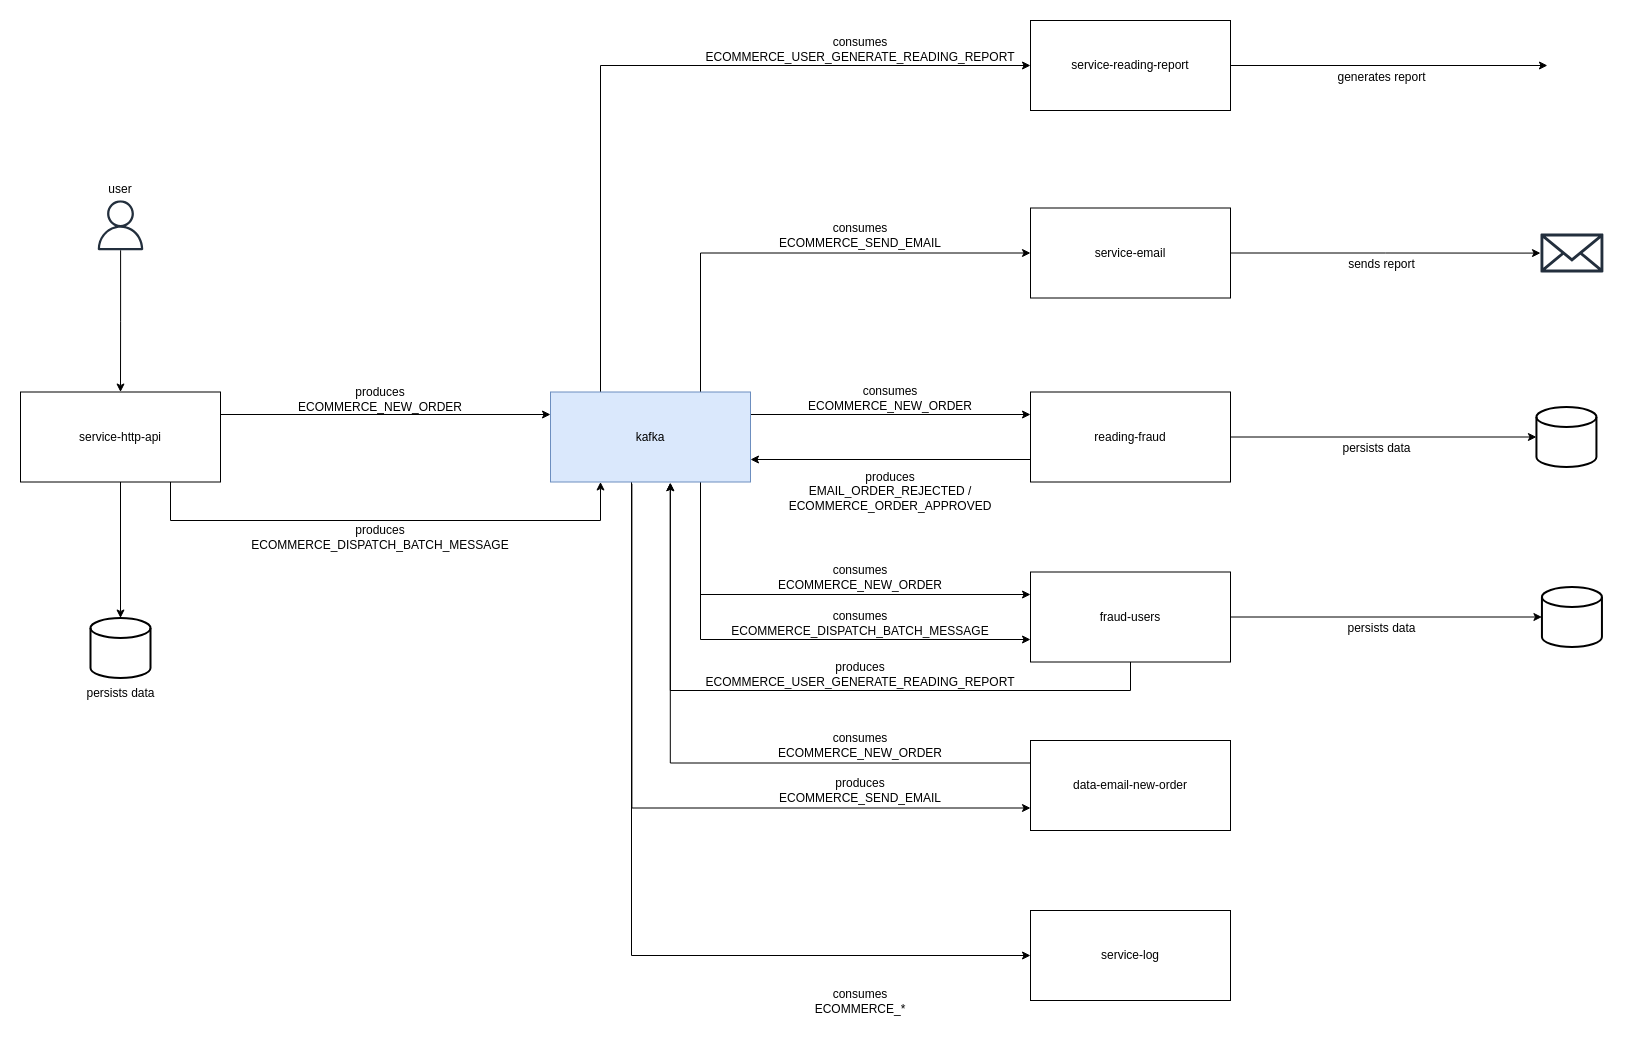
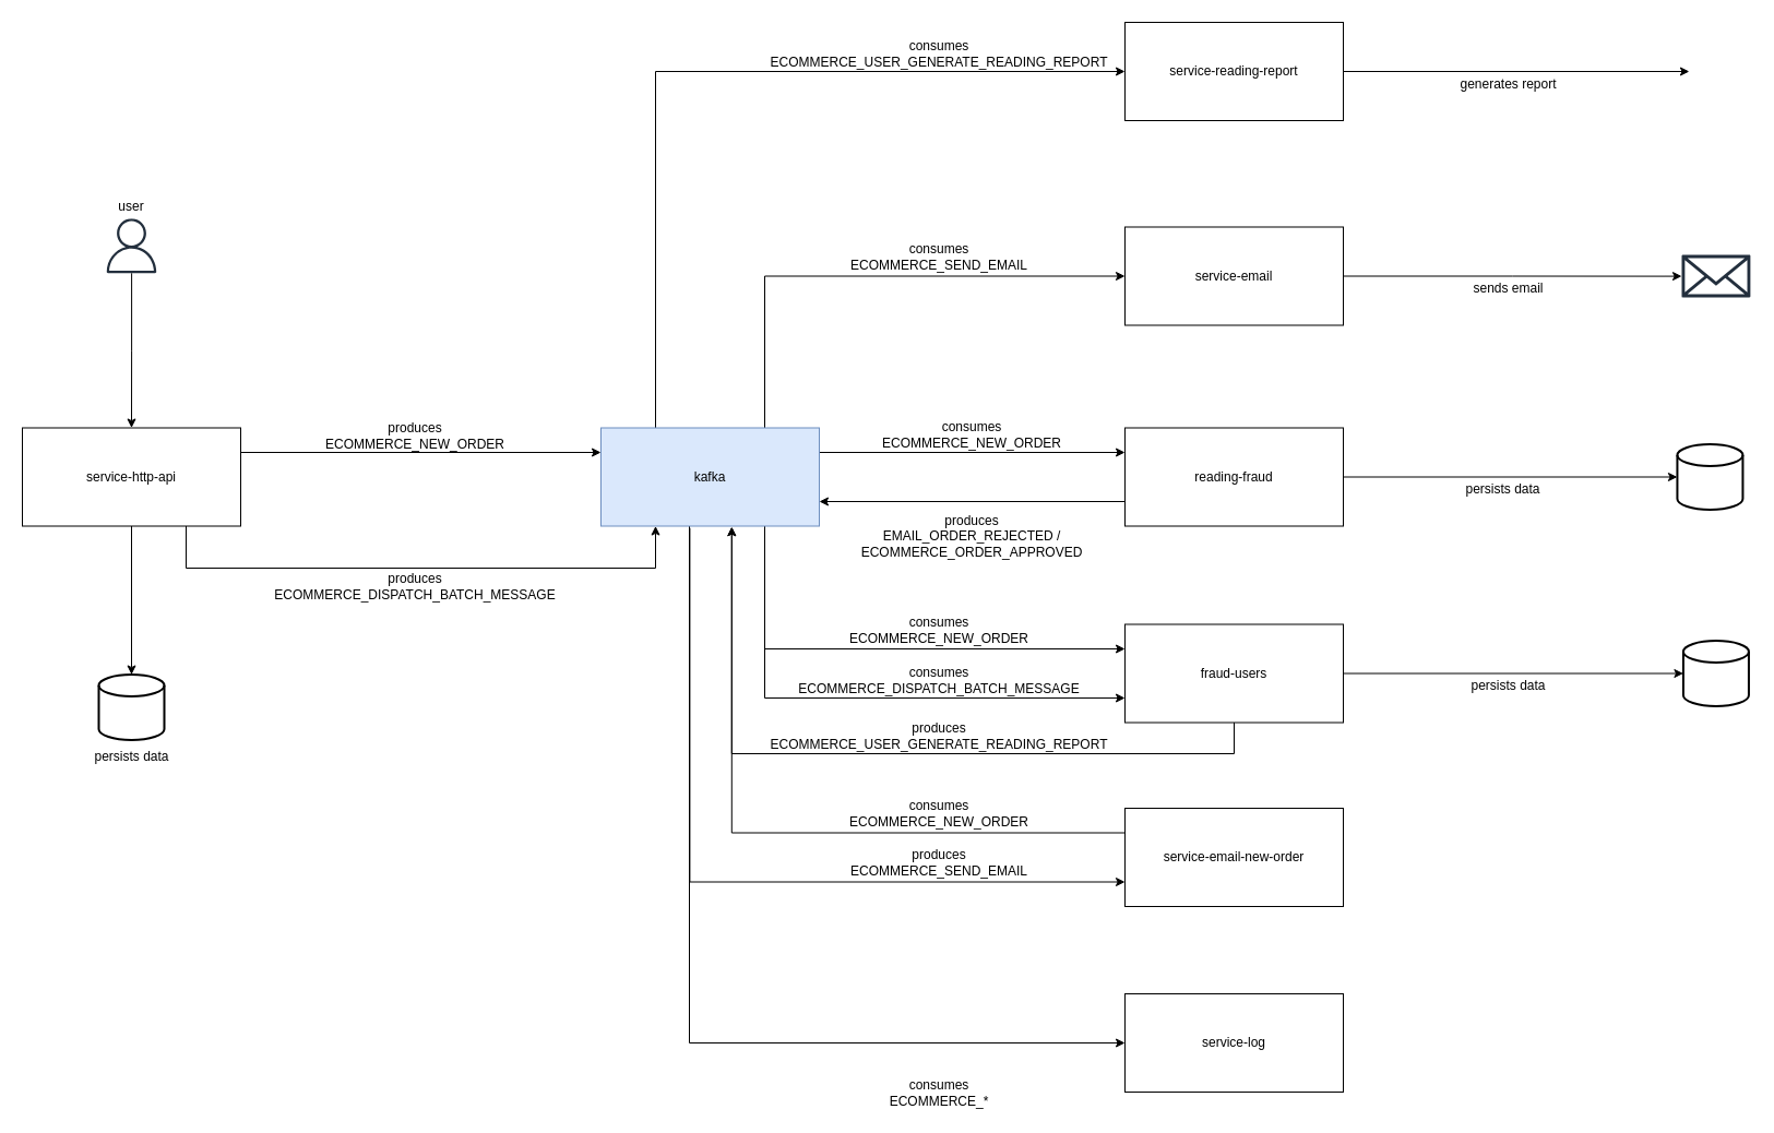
  <mxCell id="0" />
  <mxCell id="1" parent="0" />
  <mxCell id="2" value="produces&lt;br&gt;ECOMMERCE_NEW_ORDER" style="text;html=1;strokeColor=none;fillColor=default;align=center;verticalAlign=middle;whiteSpace=wrap;rounded=0;" vertex="1" parent="1"><mxGeometry x="290" y="383.5" width="180" height="30" as="geometry" /></mxCell>
  <mxCell id="3" style="edgeStyle=orthogonalEdgeStyle;rounded=0;orthogonalLoop=1;jettySize=auto;html=1;exitX=1;exitY=0.25;exitDx=0;exitDy=0;entryX=0;entryY=0.25;entryDx=0;entryDy=0;" edge="1" parent="1" source="6" target="20"><mxGeometry relative="1" as="geometry" /></mxCell>
  <mxCell id="4" style="edgeStyle=orthogonalEdgeStyle;rounded=0;orthogonalLoop=1;jettySize=auto;html=1;entryX=0.25;entryY=1;entryDx=0;entryDy=0;" edge="1" parent="1" source="6" target="20"><mxGeometry relative="1" as="geometry"><Array as="points"><mxPoint x="170" y="520" /><mxPoint x="600" y="520" /></Array></mxGeometry></mxCell>
  <mxCell id="5" style="edgeStyle=orthogonalEdgeStyle;rounded=0;orthogonalLoop=1;jettySize=auto;html=1;entryX=0.5;entryY=0;entryDx=0;entryDy=0;entryPerimeter=0;" edge="1" parent="1" source="6" target="50"><mxGeometry relative="1" as="geometry" /></mxCell>
  <mxCell id="6" value="service-http-api" style="rounded=0;whiteSpace=wrap;html=1;" vertex="1" parent="1"><mxGeometry x="20" y="391.5" width="200" height="90" as="geometry" /></mxCell>
  <mxCell id="7" style="edgeStyle=orthogonalEdgeStyle;rounded=0;orthogonalLoop=1;jettySize=auto;html=1;" edge="1" parent="1" source="8" target="26"><mxGeometry relative="1" as="geometry" /></mxCell>
  <mxCell id="8" value="service-email" style="rounded=0;whiteSpace=wrap;html=1;" vertex="1" parent="1"><mxGeometry x="1030" y="207.5" width="200" height="90" as="geometry" /></mxCell>
  <mxCell id="9" style="edgeStyle=orthogonalEdgeStyle;rounded=0;orthogonalLoop=1;jettySize=auto;html=1;exitX=0;exitY=0.75;exitDx=0;exitDy=0;entryX=1;entryY=0.75;entryDx=0;entryDy=0;" edge="1" parent="1" source="11" target="20"><mxGeometry relative="1" as="geometry" /></mxCell>
  <mxCell id="10" style="edgeStyle=orthogonalEdgeStyle;rounded=0;orthogonalLoop=1;jettySize=auto;html=1;" edge="1" parent="1" source="11" target="48"><mxGeometry relative="1" as="geometry" /></mxCell>
  <mxCell id="11" value="reading-fraud" style="rounded=0;whiteSpace=wrap;html=1;" vertex="1" parent="1"><mxGeometry x="1030" y="391.5" width="200" height="90" as="geometry" /></mxCell>
  <mxCell id="12" value="service-log" style="rounded=0;whiteSpace=wrap;html=1;" vertex="1" parent="1"><mxGeometry x="1030" y="910" width="200" height="90" as="geometry" /></mxCell>
  <mxCell id="13" style="edgeStyle=orthogonalEdgeStyle;rounded=0;orthogonalLoop=1;jettySize=auto;html=1;entryX=0;entryY=0.5;entryDx=0;entryDy=0;" edge="1" parent="1" source="20" target="8"><mxGeometry relative="1" as="geometry"><Array as="points"><mxPoint x="700" y="252" /></Array></mxGeometry></mxCell>
  <mxCell id="14" style="edgeStyle=orthogonalEdgeStyle;rounded=0;orthogonalLoop=1;jettySize=auto;html=1;entryX=0;entryY=0.25;entryDx=0;entryDy=0;" edge="1" parent="1" source="20" target="23"><mxGeometry relative="1" as="geometry"><Array as="points"><mxPoint x="700" y="594" /></Array></mxGeometry></mxCell>
  <mxCell id="15" style="edgeStyle=orthogonalEdgeStyle;rounded=0;orthogonalLoop=1;jettySize=auto;html=1;exitX=1;exitY=0.25;exitDx=0;exitDy=0;entryX=0;entryY=0.25;entryDx=0;entryDy=0;" edge="1" parent="1" source="20" target="11"><mxGeometry relative="1" as="geometry" /></mxCell>
  <mxCell id="16" style="edgeStyle=orthogonalEdgeStyle;rounded=0;orthogonalLoop=1;jettySize=auto;html=1;entryX=0;entryY=0.5;entryDx=0;entryDy=0;exitX=0.405;exitY=0.995;exitDx=0;exitDy=0;exitPerimeter=0;" edge="1" parent="1" source="20" target="12"><mxGeometry relative="1" as="geometry"><mxPoint x="640" y="500" as="sourcePoint" /></mxGeometry></mxCell>
  <mxCell id="17" style="edgeStyle=orthogonalEdgeStyle;rounded=0;orthogonalLoop=1;jettySize=auto;html=1;entryX=0;entryY=0.5;entryDx=0;entryDy=0;exitX=0.25;exitY=0;exitDx=0;exitDy=0;" edge="1" parent="1" source="20" target="38"><mxGeometry relative="1" as="geometry"><Array as="points"><mxPoint x="600" y="65" /></Array></mxGeometry></mxCell>
  <mxCell id="18" style="edgeStyle=orthogonalEdgeStyle;rounded=0;orthogonalLoop=1;jettySize=auto;html=1;exitX=0.75;exitY=1;exitDx=0;exitDy=0;entryX=0;entryY=0.75;entryDx=0;entryDy=0;" edge="1" parent="1" source="20" target="23"><mxGeometry relative="1" as="geometry" /></mxCell>
  <mxCell id="19" style="edgeStyle=orthogonalEdgeStyle;rounded=0;orthogonalLoop=1;jettySize=auto;html=1;entryX=0;entryY=0.75;entryDx=0;entryDy=0;exitX=0.407;exitY=1.02;exitDx=0;exitDy=0;exitPerimeter=0;" edge="1" parent="1" source="20" target="46"><mxGeometry relative="1" as="geometry"><Array as="points"><mxPoint x="631" y="808" /></Array></mxGeometry></mxCell>
  <mxCell id="20" value="kafka" style="rounded=0;whiteSpace=wrap;html=1;fillColor=#dae8fc;strokeColor=#6c8ebf;" vertex="1" parent="1"><mxGeometry x="550" y="391.5" width="200" height="90" as="geometry" /></mxCell>
  <mxCell id="21" style="edgeStyle=orthogonalEdgeStyle;rounded=0;orthogonalLoop=1;jettySize=auto;html=1;" edge="1" parent="1" source="23" target="29"><mxGeometry relative="1" as="geometry" /></mxCell>
  <mxCell id="22" style="edgeStyle=orthogonalEdgeStyle;rounded=0;orthogonalLoop=1;jettySize=auto;html=1;entryX=0.599;entryY=1.008;entryDx=0;entryDy=0;entryPerimeter=0;" edge="1" parent="1" source="23" target="20"><mxGeometry relative="1" as="geometry"><mxPoint x="670" y="490" as="targetPoint" /><Array as="points"><mxPoint x="1130" y="690" /><mxPoint x="670" y="690" /></Array></mxGeometry></mxCell>
  <mxCell id="23" value="fraud-users" style="rounded=0;whiteSpace=wrap;html=1;" vertex="1" parent="1"><mxGeometry x="1030" y="571.5" width="200" height="90" as="geometry" /></mxCell>
  <mxCell id="24" value="produces&lt;br&gt;ECOMMERCE_SEND_EMAIL" style="text;html=1;strokeColor=none;fillColor=default;align=center;verticalAlign=middle;whiteSpace=wrap;rounded=0;" vertex="1" parent="1"><mxGeometry x="770" y="775" width="180" height="30" as="geometry" /></mxCell>
  <mxCell id="25" value="consumes&lt;br&gt;ECOMMERCE_SEND_EMAIL" style="text;html=1;strokeColor=none;fillColor=default;align=center;verticalAlign=middle;whiteSpace=wrap;rounded=0;" vertex="1" parent="1"><mxGeometry x="770" y="219.75" width="180" height="30" as="geometry" /></mxCell>
  <mxCell id="26" value="" style="sketch=0;outlineConnect=0;fontColor=#232F3E;gradientColor=none;fillColor=#232F3D;strokeColor=none;dashed=0;verticalLabelPosition=bottom;verticalAlign=top;align=center;html=1;fontSize=12;fontStyle=0;aspect=fixed;pointerEvents=1;shape=mxgraph.aws4.email_2;" vertex="1" parent="1"><mxGeometry x="1540" y="232.75" width="62.88" height="39.5" as="geometry" /></mxCell>
- <mxCell id="27" value="sends report" style="text;html=1;strokeColor=none;fillColor=default;align=center;verticalAlign=middle;whiteSpace=wrap;rounded=0;" vertex="1" parent="1"><mxGeometry x="1330" y="253.5" width="103" height="21.75" as="geometry" /></mxCell>
+ <mxCell id="27" value="sends email" style="text;html=1;strokeColor=none;fillColor=default;align=center;verticalAlign=middle;whiteSpace=wrap;rounded=0;" vertex="1" parent="1"><mxGeometry x="1330" y="253.5" width="103" height="21.75" as="geometry" /></mxCell>
  <mxCell id="28" value="consumes&lt;br&gt;ECOMMERCE_NEW_ORDER" style="text;html=1;strokeColor=none;fillColor=default;align=center;verticalAlign=middle;whiteSpace=wrap;rounded=0;" vertex="1" parent="1"><mxGeometry x="770" y="562" width="180" height="30" as="geometry" /></mxCell>
  <mxCell id="29" value="" style="strokeWidth=2;html=1;shape=mxgraph.flowchart.database;whiteSpace=wrap;fillColor=default;" vertex="1" parent="1"><mxGeometry x="1541.44" y="586.5" width="60" height="60" as="geometry" /></mxCell>
  <mxCell id="30" value="persists data" style="text;html=1;strokeColor=none;fillColor=default;align=center;verticalAlign=middle;whiteSpace=wrap;rounded=0;" vertex="1" parent="1"><mxGeometry x="1330" y="617.5" width="103" height="21.75" as="geometry" /></mxCell>
  <mxCell id="31" value="consumes&lt;br&gt;ECOMMERCE_NEW_ORDER" style="text;html=1;strokeColor=none;fillColor=default;align=center;verticalAlign=middle;whiteSpace=wrap;rounded=0;" vertex="1" parent="1"><mxGeometry x="800" y="382.5" width="180" height="30" as="geometry" /></mxCell>
  <mxCell id="32" value="produces&lt;br&gt;EMAIL_ORDER_REJECTED /&lt;br&gt;ECOMMERCE_ORDER_APPROVED" style="text;html=1;strokeColor=none;fillColor=default;align=center;verticalAlign=middle;whiteSpace=wrap;rounded=0;" vertex="1" parent="1"><mxGeometry x="790" y="459.5" width="200" height="62" as="geometry" /></mxCell>
  <mxCell id="33" style="edgeStyle=orthogonalEdgeStyle;rounded=0;orthogonalLoop=1;jettySize=auto;html=1;entryX=0.5;entryY=0;entryDx=0;entryDy=0;" edge="1" parent="1" source="34" target="6"><mxGeometry relative="1" as="geometry" /></mxCell>
  <mxCell id="34" value="" style="sketch=0;outlineConnect=0;fontColor=#232F3E;gradientColor=none;fillColor=#232F3D;strokeColor=none;dashed=0;verticalLabelPosition=bottom;verticalAlign=top;align=center;html=1;fontSize=12;fontStyle=0;aspect=fixed;pointerEvents=1;shape=mxgraph.aws4.user;" vertex="1" parent="1"><mxGeometry x="95" y="199.75" width="50" height="50" as="geometry" /></mxCell>
  <mxCell id="35" value="user" style="text;html=1;strokeColor=none;fillColor=default;align=center;verticalAlign=middle;whiteSpace=wrap;rounded=0;" vertex="1" parent="1"><mxGeometry x="89.25" y="178" width="61.5" height="21.75" as="geometry" /></mxCell>
  <mxCell id="36" value="consumes&lt;br&gt;ECOMMERCE_*" style="text;html=1;strokeColor=none;fillColor=default;align=center;verticalAlign=middle;whiteSpace=wrap;rounded=0;" vertex="1" parent="1"><mxGeometry x="770" y="986" width="180" height="30" as="geometry" /></mxCell>
  <mxCell id="37" style="edgeStyle=orthogonalEdgeStyle;rounded=0;orthogonalLoop=1;jettySize=auto;html=1;entryX=0;entryY=0.5;entryDx=0;entryDy=0;" edge="1" parent="1" source="38" target="43"><mxGeometry relative="1" as="geometry" /></mxCell>
  <mxCell id="38" value="service-reading-report" style="rounded=0;whiteSpace=wrap;html=1;" vertex="1" parent="1"><mxGeometry x="1030" y="20" width="200" height="90" as="geometry" /></mxCell>
  <mxCell id="39" value="consumes&lt;br&gt;ECOMMERCE_USER_GENERATE_READING_REPORT" style="text;html=1;strokeColor=none;fillColor=default;align=center;verticalAlign=middle;whiteSpace=wrap;rounded=0;" vertex="1" parent="1"><mxGeometry x="770" y="34" width="180" height="30" as="geometry" /></mxCell>
  <mxCell id="40" value="produces&lt;br&gt;ECOMMERCE_DISPATCH_BATCH_MESSAGE" style="text;html=1;strokeColor=none;fillColor=default;align=center;verticalAlign=middle;whiteSpace=wrap;rounded=0;" vertex="1" parent="1"><mxGeometry x="290" y="521.5" width="180" height="30" as="geometry" /></mxCell>
  <mxCell id="41" value="consumes&lt;br&gt;ECOMMERCE_DISPATCH_BATCH_MESSAGE" style="text;html=1;strokeColor=none;fillColor=default;align=center;verticalAlign=middle;whiteSpace=wrap;rounded=0;" vertex="1" parent="1"><mxGeometry x="770" y="608.25" width="180" height="30" as="geometry" /></mxCell>
  <mxCell id="42" value="produces&lt;br&gt;ECOMMERCE_USER_GENERATE_READING_REPORT" style="text;html=1;strokeColor=none;fillColor=default;align=center;verticalAlign=middle;whiteSpace=wrap;rounded=0;" vertex="1" parent="1"><mxGeometry x="770" y="658.5" width="180" height="30" as="geometry" /></mxCell>
  <mxCell id="43" value="" style="shape=image;html=1;verticalAlign=top;verticalLabelPosition=bottom;labelBackgroundColor=#ffffff;imageAspect=0;aspect=fixed;image=https://cdn1.iconfinder.com/data/icons/bootstrap-vol-3/16/filetype-csv-128.png;fillColor=default;" vertex="1" parent="1"><mxGeometry x="1546.94" y="40.5" width="49" height="49" as="geometry" /></mxCell>
  <mxCell id="44" value="generates report" style="text;html=1;strokeColor=none;fillColor=default;align=center;verticalAlign=middle;whiteSpace=wrap;rounded=0;" vertex="1" parent="1"><mxGeometry x="1330" y="65.75" width="103" height="21.75" as="geometry" /></mxCell>
  <mxCell id="45" style="edgeStyle=orthogonalEdgeStyle;rounded=0;orthogonalLoop=1;jettySize=auto;html=1;exitX=0;exitY=0.25;exitDx=0;exitDy=0;entryX=0.599;entryY=1.008;entryDx=0;entryDy=0;entryPerimeter=0;" edge="1" parent="1" source="46" target="20"><mxGeometry relative="1" as="geometry" /></mxCell>
- <mxCell id="46" value="data-email-new-order" style="rounded=0;whiteSpace=wrap;html=1;" vertex="1" parent="1"><mxGeometry x="1030" y="740" width="200" height="90" as="geometry" /></mxCell>
+ <mxCell id="46" value="service-email-new-order" style="rounded=0;whiteSpace=wrap;html=1;" vertex="1" parent="1"><mxGeometry x="1030" y="740" width="200" height="90" as="geometry" /></mxCell>
  <mxCell id="47" value="consumes&lt;br&gt;ECOMMERCE_NEW_ORDER" style="text;html=1;strokeColor=none;fillColor=default;align=center;verticalAlign=middle;whiteSpace=wrap;rounded=0;" vertex="1" parent="1"><mxGeometry x="770" y="730" width="180" height="30" as="geometry" /></mxCell>
  <mxCell id="48" value="" style="strokeWidth=2;html=1;shape=mxgraph.flowchart.database;whiteSpace=wrap;fillColor=default;" vertex="1" parent="1"><mxGeometry x="1535.94" y="406.5" width="60" height="60" as="geometry" /></mxCell>
  <mxCell id="49" value="persists data" style="text;html=1;strokeColor=none;fillColor=default;align=center;verticalAlign=middle;whiteSpace=wrap;rounded=0;" vertex="1" parent="1"><mxGeometry x="1324.5" y="437.5" width="103" height="21.75" as="geometry" /></mxCell>
  <mxCell id="50" value="" style="strokeWidth=2;html=1;shape=mxgraph.flowchart.database;whiteSpace=wrap;fillColor=default;" vertex="1" parent="1"><mxGeometry x="90" y="617.5" width="60" height="60" as="geometry" /></mxCell>
  <mxCell id="51" value="persists data" style="text;html=1;strokeColor=none;fillColor=default;align=center;verticalAlign=middle;whiteSpace=wrap;rounded=0;" vertex="1" parent="1"><mxGeometry x="68.5" y="681.63" width="103" height="21.75" as="geometry" /></mxCell>
